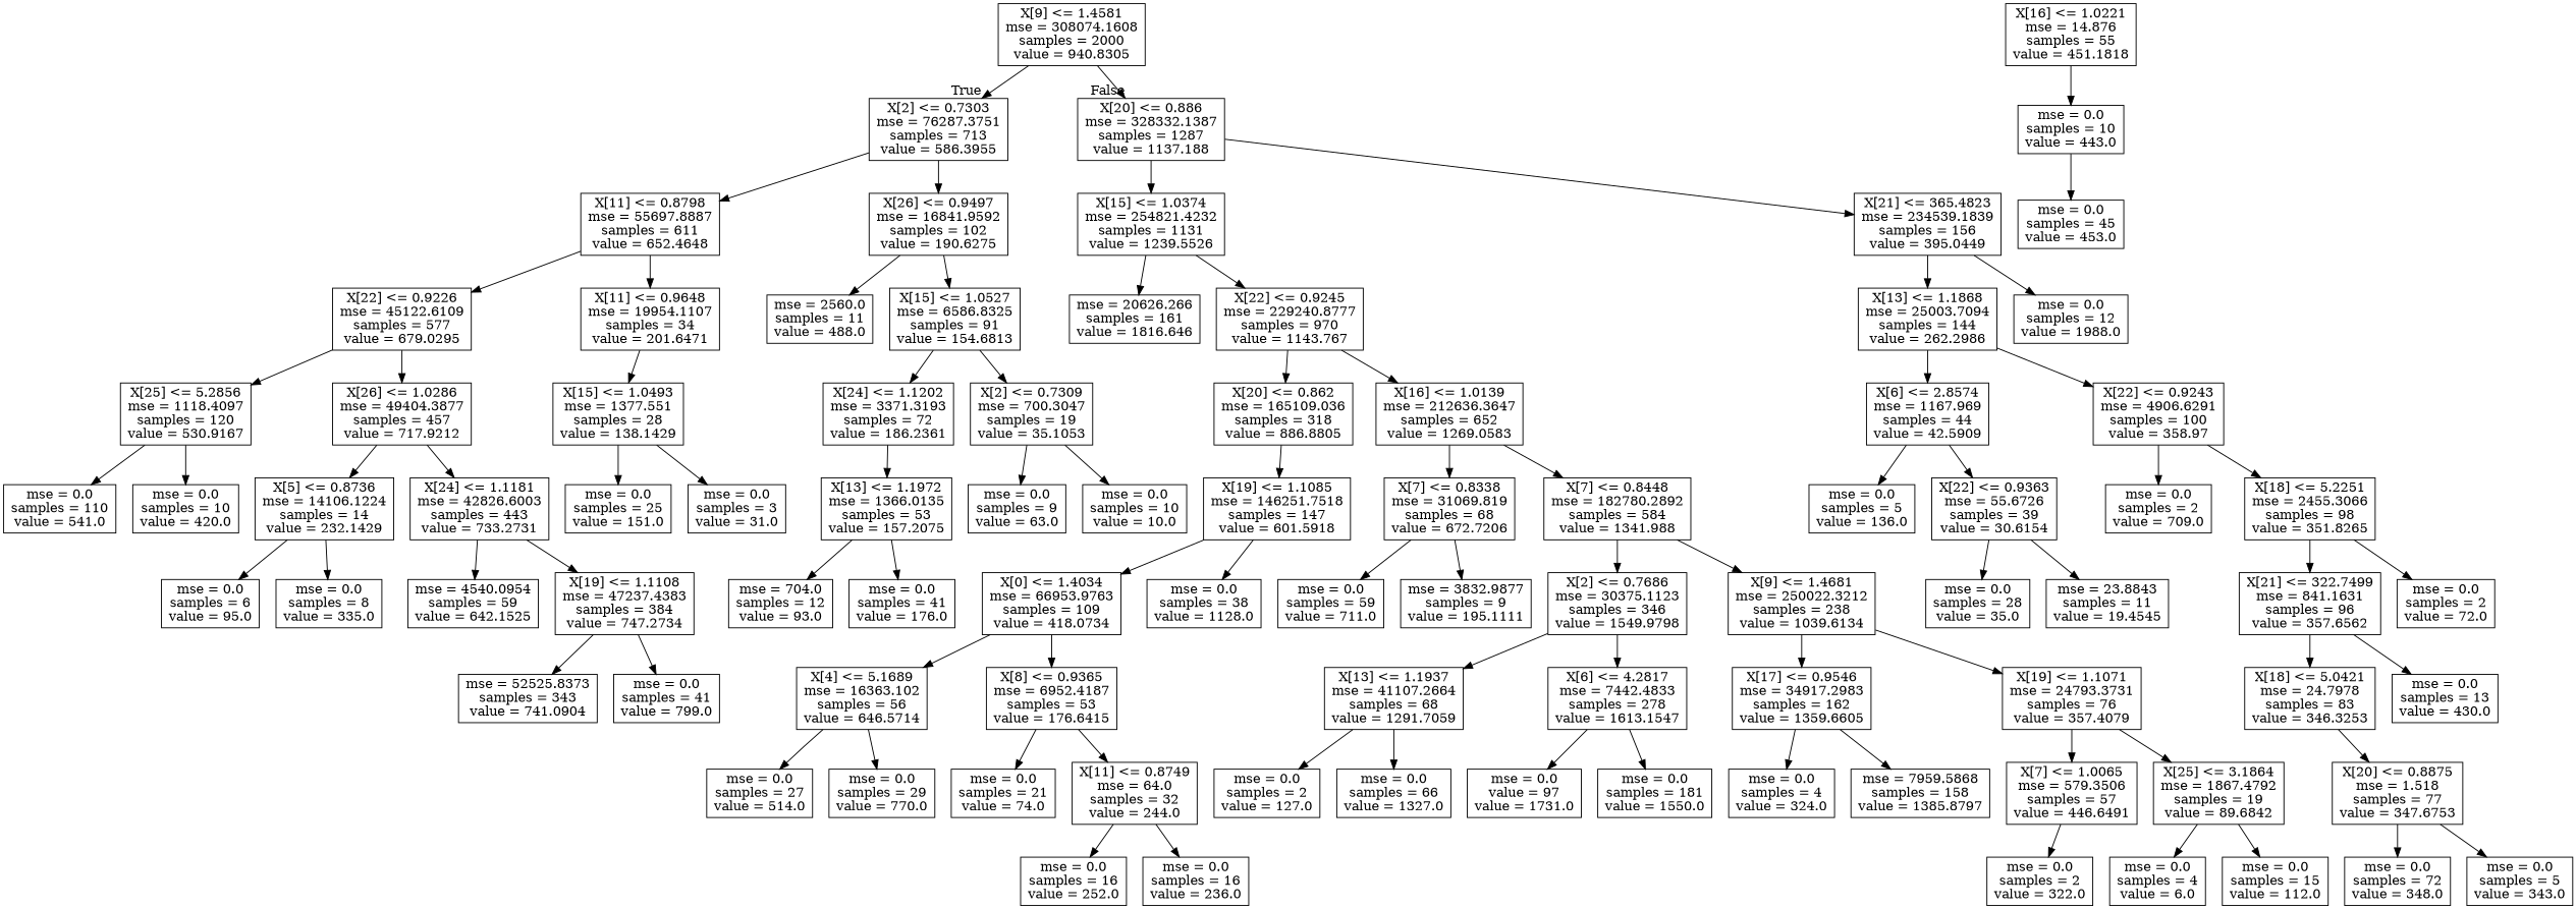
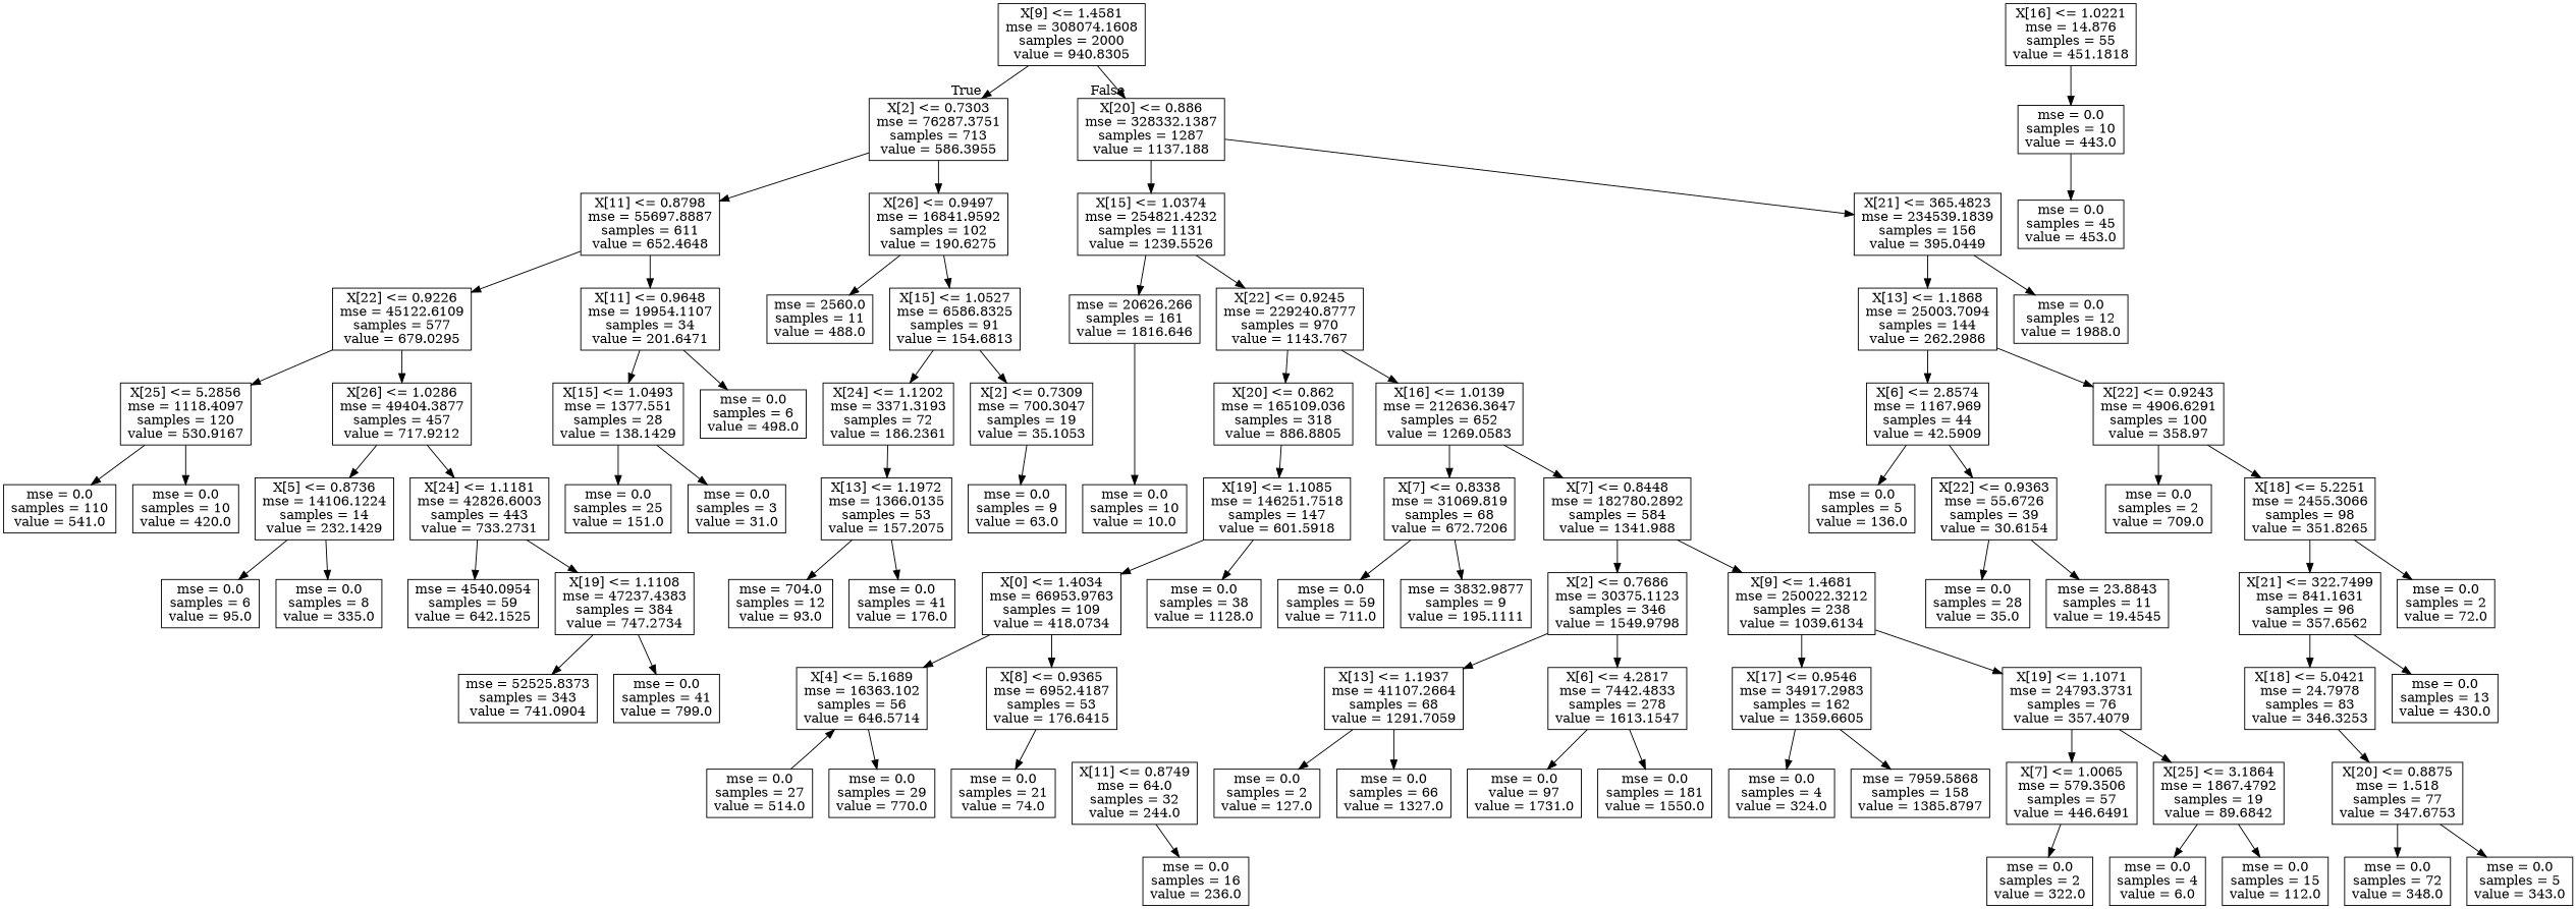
  digraph {
    node [shape=box]
    n1 [label="X[9] <= 1.4581\nmse = 308074.1608\nsamples = 2000\nvalue = 940.8305"]
    n2 [label="X[2] <= 0.7303\nmse = 76287.3751\nsamples = 713\nvalue = 586.3955"]
    n3 [label="X[20] <= 0.886\nmse = 328332.1387\nsamples = 1287\nvalue = 1137.188"]
    n4 [label="X[11] <= 0.8798\nmse = 55697.8887\nsamples = 611\nvalue = 652.4648"]
    n5 [label="X[26] <= 0.9497\nmse = 16841.9592\nsamples = 102\nvalue = 190.6275"]
    n6 [label="X[15] <= 1.0374\nmse = 254821.4232\nsamples = 1131\nvalue = 1239.5526"]
    n7 [label="X[21] <= 365.4823\nmse = 234539.1839\nsamples = 156\nvalue = 395.0449"]
    n8 [label="X[22] <= 0.9226\nmse = 45122.6109\nsamples = 577\nvalue = 679.0295"]
    n9 [label="X[11] <= 0.9648\nmse = 19954.1107\nsamples = 34\nvalue = 201.6471"]
    n10 [label="mse = 2560.0\nsamples = 11\nvalue = 488.0"]
    n11 [label="X[15] <= 1.0527\nmse = 6586.8325\nsamples = 91\nvalue = 154.6813"]
    n12 [label="X[25] <= 5.2856\nmse = 1118.4097\nsamples = 120\nvalue = 530.9167"]
    n13 [label="X[26] <= 1.0286\nmse = 49404.3877\nsamples = 457\nvalue = 717.9212"]
    n14 [label="X[15] <= 1.0493\nmse = 1377.551\nsamples = 28\nvalue = 138.1429"]
+   n15 [label="mse = 0.0\nsamples = 6\nvalue = 498.0"]
    n16 [label="mse = 0.0\nsamples = 110\nvalue = 541.0"]
    n17 [label="mse = 0.0\nsamples = 10\nvalue = 420.0"]
    n18 [label="X[5] <= 0.8736\nmse = 14106.1224\nsamples = 14\nvalue = 232.1429"]
    n19 [label="X[24] <= 1.1181\nmse = 42826.6003\nsamples = 443\nvalue = 733.2731"]
    n20 [label="mse = 0.0\nsamples = 6\nvalue = 95.0"]
    n21 [label="mse = 0.0\nsamples = 8\nvalue = 335.0"]
    n22 [label="mse = 4540.0954\nsamples = 59\nvalue = 642.1525"]
    n23 [label="X[19] <= 1.1108\nmse = 47237.4383\nsamples = 384\nvalue = 747.2734"]
    n24 [label="mse = 52525.8373\nsamples = 343\nvalue = 741.0904"]
    n25 [label="mse = 0.0\nsamples = 41\nvalue = 799.0"]
    n26 [label="mse = 0.0\nsamples = 25\nvalue = 151.0"]
    n27 [label="mse = 0.0\nsamples = 3\nvalue = 31.0"]
    n28 [label="X[24] <= 1.1202\nmse = 3371.3193\nsamples = 72\nvalue = 186.2361"]
    n29 [label="X[2] <= 0.7309\nmse = 700.3047\nsamples = 19\nvalue = 35.1053"]
    n30 [label="X[13] <= 1.1972\nmse = 1366.0135\nsamples = 53\nvalue = 157.2075"]
    n31 [label="mse = 0.0\nsamples = 10\nvalue = 10.0"]
    n32 [label="mse = 0.0\nsamples = 9\nvalue = 63.0"]
    n33 [label="mse = 704.0\nsamples = 12\nvalue = 93.0"]
    n34 [label="mse = 0.0\nsamples = 41\nvalue = 176.0"]
    n35 [label="mse = 20626.266\nsamples = 161\nvalue = 1816.646"]
    n36 [label="X[22] <= 0.9245\nmse = 229240.8777\nsamples = 970\nvalue = 1143.767"]
    n37 [label="X[13] <= 1.1868\nmse = 25003.7094\nsamples = 144\nvalue = 262.2986"]
    n38 [label="mse = 0.0\nsamples = 12\nvalue = 1988.0"]
    n39 [label="X[20] <= 0.862\nmse = 165109.036\nsamples = 318\nvalue = 886.8805"]
    n40 [label="X[16] <= 1.0139\nmse = 212636.3647\nsamples = 652\nvalue = 1269.0583"]
    n41 [label="X[19] <= 1.1085\nmse = 146251.7518\nsamples = 147\nvalue = 601.5918"]
    n42 [label="X[7] <= 0.8338\nmse = 31069.819\nsamples = 68\nvalue = 672.7206"]
    n43 [label="X[7] <= 0.8448\nmse = 182780.2892\nsamples = 584\nvalue = 1341.988"]
    n44 [label="X[0] <= 1.4034\nmse = 66953.9763\nsamples = 109\nvalue = 418.0734"]
    n45 [label="mse = 0.0\nsamples = 38\nvalue = 1128.0"]
    n46 [label="X[4] <= 5.1689\nmse = 16363.102\nsamples = 56\nvalue = 646.5714"]
    n47 [label="X[8] <= 0.9365\nmse = 6952.4187\nsamples = 53\nvalue = 176.6415"]
    n48 [label="mse = 0.0\nsamples = 27\nvalue = 514.0"]
    n49 [label="mse = 0.0\nsamples = 29\nvalue = 770.0"]
    n50 [label="mse = 0.0\nsamples = 21\nvalue = 74.0"]
    n51 [label="X[11] <= 0.8749\nmse = 64.0\nsamples = 32\nvalue = 244.0"]
-   n52 [label="mse = 0.0\nsamples = 16\nvalue = 252.0"]
    n53 [label="mse = 0.0\nsamples = 16\nvalue = 236.0"]
    n54 [label="mse = 0.0\nsamples = 59\nvalue = 711.0"]
    n55 [label="mse = 3832.9877\nsamples = 9\nvalue = 195.1111"]
    n56 [label="X[2] <= 0.7686\nmse = 30375.1123\nsamples = 346\nvalue = 1549.9798"]
    n57 [label="X[9] <= 1.4681\nmse = 250022.3212\nsamples = 238\nvalue = 1039.6134"]
    n58 [label="X[13] <= 1.1937\nmse = 41107.2664\nsamples = 68\nvalue = 1291.7059"]
    n59 [label="X[6] <= 4.2817\nmse = 7442.4833\nsamples = 278\nvalue = 1613.1547"]
    n60 [label="X[17] <= 0.9546\nmse = 34917.2983\nsamples = 162\nvalue = 1359.6605"]
    n61 [label="X[19] <= 1.1071\nmse = 24793.3731\nsamples = 76\nvalue = 357.4079"]
    n62 [label="mse = 0.0\nsamples = 2\nvalue = 127.0"]
    n63 [label="mse = 0.0\nsamples = 66\nvalue = 1327.0"]
    n64 [label="mse = 0.0\nvalue = 97\nvalue = 1731.0"]
    n65 [label="mse = 0.0\nsamples = 181\nvalue = 1550.0"]
    n66 [label="mse = 0.0\nsamples = 4\nvalue = 324.0"]
    n67 [label="mse = 7959.5868\nsamples = 158\nvalue = 1385.8797"]
    n68 [label="X[7] <= 1.0065\nmse = 579.3506\nsamples = 57\nvalue = 446.6491"]
    n69 [label="X[25] <= 3.1864\nmse = 1867.4792\nsamples = 19\nvalue = 89.6842"]
    n70 [label="mse = 0.0\nsamples = 2\nvalue = 322.0"]
    n71 [label="mse = 0.0\nsamples = 4\nvalue = 6.0"]
    n72 [label="mse = 0.0\nsamples = 15\nvalue = 112.0"]
    n73 [label="X[16] <= 1.0221\nmse = 14.876\nsamples = 55\nvalue = 451.1818"]
    n74 [label="mse = 0.0\nsamples = 10\nvalue = 443.0"]
    n75 [label="mse = 0.0\nsamples = 45\nvalue = 453.0"]
    n76 [label="X[6] <= 2.8574\nmse = 1167.969\nsamples = 44\nvalue = 42.5909"]
    n77 [label="X[22] <= 0.9243\nmse = 4906.6291\nsamples = 100\nvalue = 358.97"]
    n78 [label="mse = 0.0\nsamples = 5\nvalue = 136.0"]
    n79 [label="X[22] <= 0.9363\nmse = 55.6726\nsamples = 39\nvalue = 30.6154"]
    n80 [label="mse = 0.0\nsamples = 2\nvalue = 709.0"]
    n81 [label="X[18] <= 5.2251\nmse = 2455.3066\nsamples = 98\nvalue = 351.8265"]
    n82 [label="mse = 0.0\nsamples = 28\nvalue = 35.0"]
    n83 [label="mse = 23.8843\nsamples = 11\nvalue = 19.4545"]
    n84 [label="X[21] <= 322.7499\nmse = 841.1631\nsamples = 96\nvalue = 357.6562"]
    n85 [label="mse = 0.0\nsamples = 2\nvalue = 72.0"]
    n86 [label="X[18] <= 5.0421\nmse = 24.7978\nsamples = 83\nvalue = 346.3253"]
    n87 [label="mse = 0.0\nsamples = 13\nvalue = 430.0"]
    n88 [label="X[20] <= 0.8875\nmse = 1.518\nsamples = 77\nvalue = 347.6753"]
    n89 [label="mse = 0.0\nsamples = 72\nvalue = 348.0"]
    n90 [label="mse = 0.0\nsamples = 5\nvalue = 343.0"]
    n1 -> n2 [headlabel=True labelangle=45 labeldistance=2.5]
    n1 -> n3 [headlabel=False labelangle=-45 labeldistance=2.5]
    n2 -> n4
    n2 -> n5
    n3 -> n6
    n3 -> n7
    n4 -> n8
    n4 -> n9
    n5 -> n10
    n5 -> n11
    n6 -> n35
    n6 -> n36
    n7 -> n37
    n7 -> n38
    n8 -> n12
    n8 -> n13
    n9 -> n14
+   n9 -> n15
    n11 -> n28
    n11 -> n29
    n12 -> n16
    n12 -> n17
    n13 -> n18
    n13 -> n19
    n14 -> n26
    n14 -> n27
    n18 -> n20
    n18 -> n21
    n19 -> n22
    n19 -> n23
    n23 -> n24
    n23 -> n25
    n28 -> n30
-   n29 -> n31
+   n35 -> n31
    n29 -> n32
    n30 -> n33
    n30 -> n34
    n36 -> n39
    n36 -> n40
    n37 -> n76
    n37 -> n77
    n39 -> n41
    n40 -> n42
    n40 -> n43
    n41 -> n44
    n41 -> n45
    n42 -> n54
    n42 -> n55
    n43 -> n56
    n43 -> n57
    n44 -> n46
    n44 -> n47
-   n46 -> n48
+   n48 -> n46
    n46 -> n49
    n47 -> n50
-   n47 -> n51
-   n51 -> n52
    n51 -> n53
    n56 -> n58
    n56 -> n59
    n57 -> n60
    n57 -> n61
    n58 -> n62
    n58 -> n63
    n59 -> n64
    n59 -> n65
    n60 -> n66
    n60 -> n67
    n61 -> n68
    n61 -> n69
    n68 -> n70
    n69 -> n71
    n69 -> n72
    n73 -> n74
    n74 -> n75
    n76 -> n78
    n76 -> n79
    n77 -> n80
    n77 -> n81
    n79 -> n82
    n79 -> n83
    n81 -> n84
    n81 -> n85
    n84 -> n86
    n84 -> n87
    n86 -> n88
    n88 -> n89
    n88 -> n90
  }
